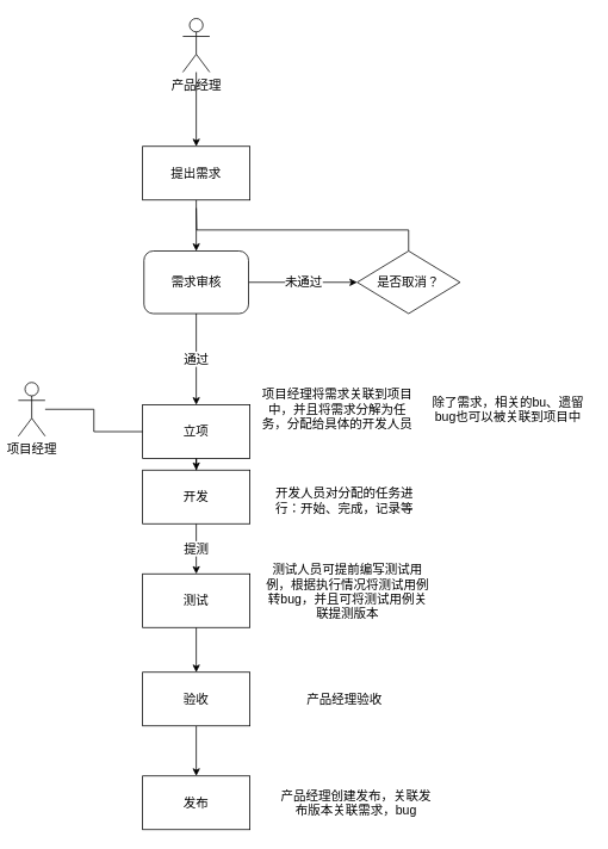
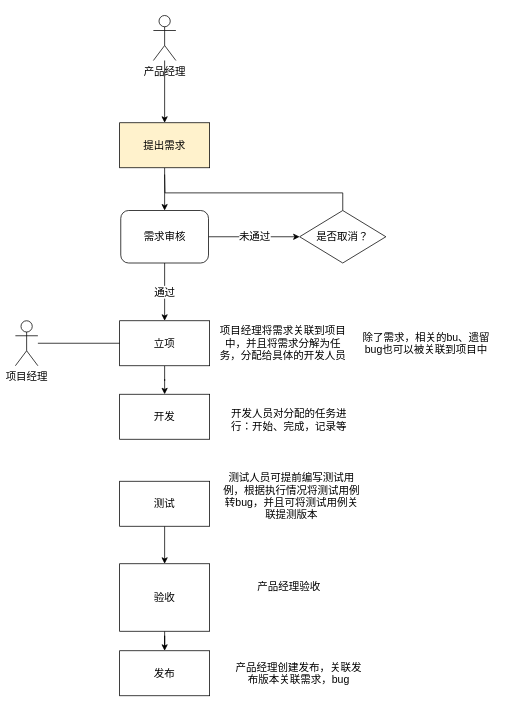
  <mxCell id="0" />
  <mxCell id="1" parent="0" />
  <mxCell id="2" style="edgeStyle=orthogonalEdgeStyle;rounded=0;orthogonalLoop=1;jettySize=auto;html=1;fontSize=14;" parent="1" source="3" target="5" edge="1"><mxGeometry relative="1" as="geometry" /></mxCell>
  <mxCell id="3" value="产品经理" style="shape=umlActor;verticalLabelPosition=bottom;verticalAlign=top;html=1;outlineConnect=0;fontSize=14;" parent="1" vertex="1"><mxGeometry x="204" y="20" width="30" height="60" as="geometry" /></mxCell>
  <mxCell id="4" value="" style="edgeStyle=orthogonalEdgeStyle;rounded=0;orthogonalLoop=1;jettySize=auto;html=1;fontSize=14;" parent="1" source="5" target="8" edge="1"><mxGeometry relative="1" as="geometry" /></mxCell>
- <mxCell id="5" value="提出需求" style="whiteSpace=wrap;html=1;fontSize=14;" parent="1" vertex="1"><mxGeometry x="159" y="163" width="120" height="60" as="geometry" /></mxCell>
+ <mxCell id="5" value="提出需求" style="whiteSpace=wrap;html=1;fontSize=14;fillColor=#fff2cc;" parent="1" vertex="1"><mxGeometry x="159" y="163" width="120" height="60" as="geometry" /></mxCell>
  <mxCell id="6" value="通过" style="edgeStyle=orthogonalEdgeStyle;rounded=0;orthogonalLoop=1;jettySize=auto;html=1;fontSize=14;" parent="1" source="8" target="10" edge="1"><mxGeometry relative="1" as="geometry" /></mxCell>
  <mxCell id="7" value="未通过" style="edgeStyle=orthogonalEdgeStyle;rounded=0;orthogonalLoop=1;jettySize=auto;html=1;fontSize=14;entryX=0;entryY=0.5;entryDx=0;entryDy=0;" parent="1" source="8" target="13" edge="1"><mxGeometry relative="1" as="geometry"><mxPoint x="405" y="307" as="targetPoint" /></mxGeometry></mxCell>
  <mxCell id="8" value="需求审核" style="whiteSpace=wrap;html=1;fontSize=14;rounded=1;" parent="1" vertex="1"><mxGeometry x="160.5" y="280" width="117" height="70" as="geometry" /></mxCell>
  <mxCell id="9" value="" style="edgeStyle=orthogonalEdgeStyle;rounded=0;orthogonalLoop=1;jettySize=auto;html=1;fontSize=14;endArrow=classic;endFill=1;strokeColor=#000000;" parent="1" source="10" target="18" edge="1"><mxGeometry relative="1" as="geometry" /></mxCell>
- <mxCell id="10" value="立项" style="whiteSpace=wrap;html=1;fontSize=14;" parent="1" vertex="1"><mxGeometry x="159" y="452" width="120" height="60" as="geometry" /></mxCell>
+ <mxCell id="10" value="立项" style="whiteSpace=wrap;html=1;fontSize=14;" parent="1" vertex="1"><mxGeometry x="159" y="427" width="120" height="60" as="geometry" /></mxCell>
  <mxCell id="11" style="rounded=0;orthogonalLoop=1;jettySize=auto;html=1;exitX=0.5;exitY=0;exitDx=0;exitDy=0;fontSize=14;strokeColor=none;" parent="1" source="13" edge="1"><mxGeometry relative="1" as="geometry"><mxPoint x="219.2" y="231.4" as="targetPoint" /></mxGeometry></mxCell>
  <mxCell id="12" style="edgeStyle=orthogonalEdgeStyle;rounded=0;orthogonalLoop=1;jettySize=auto;html=1;exitX=0.5;exitY=0;exitDx=0;exitDy=0;fontSize=14;strokeColor=#000000;endArrow=none;endFill=0;" parent="1" source="13" edge="1"><mxGeometry relative="1" as="geometry"><mxPoint x="219" y="232" as="targetPoint" /></mxGeometry></mxCell>
  <mxCell id="13" value="是否取消？" style="rhombus;whiteSpace=wrap;html=1;fontSize=14;" parent="1" vertex="1"><mxGeometry x="399" y="280" width="115" height="70" as="geometry" /></mxCell>
  <mxCell id="14" style="edgeStyle=orthogonalEdgeStyle;rounded=0;orthogonalLoop=1;jettySize=auto;html=1;entryX=0;entryY=0.5;entryDx=0;entryDy=0;fontSize=14;endArrow=none;endFill=0;strokeColor=#000000;" parent="1" source="15" target="10" edge="1"><mxGeometry relative="1" as="geometry" /></mxCell>
  <mxCell id="15" value="项目经理" style="shape=umlActor;verticalLabelPosition=bottom;verticalAlign=top;html=1;outlineConnect=0;fontSize=14;" parent="1" vertex="1"><mxGeometry x="20" y="427" width="30" height="60" as="geometry" /></mxCell>
  <mxCell id="16" value="项目经理将需求关联到项目中，并且将需求分解为任务，分配给具体的开发人员" style="text;html=1;strokeColor=none;fillColor=none;align=center;verticalAlign=middle;whiteSpace=wrap;rounded=0;fontSize=14;" parent="1" vertex="1"><mxGeometry x="287" y="428.25" width="180" height="57.5" as="geometry" /></mxCell>
- <mxCell id="17" value="提测" style="edgeStyle=orthogonalEdgeStyle;rounded=0;orthogonalLoop=1;jettySize=auto;html=1;fontSize=14;endArrow=classic;endFill=1;strokeColor=#000000;" parent="1" source="18" target="22" edge="1"><mxGeometry relative="1" as="geometry" /></mxCell>
  <mxCell id="18" value="开发" style="whiteSpace=wrap;html=1;fontSize=14;" parent="1" vertex="1"><mxGeometry x="159" y="525" width="120" height="60" as="geometry" /></mxCell>
  <mxCell id="19" value="开发人员对分配的任务进行：开始、完成，记录等" style="text;html=1;strokeColor=none;fillColor=none;align=center;verticalAlign=middle;whiteSpace=wrap;rounded=0;fontSize=14;" parent="1" vertex="1"><mxGeometry x="295" y="530" width="180" height="57.5" as="geometry" /></mxCell>
  <mxCell id="20" value="除了需求，相关的bu、遗留bug也可以被关联到项目中" style="text;html=1;strokeColor=none;fillColor=none;align=center;verticalAlign=middle;whiteSpace=wrap;rounded=0;fontSize=14;" parent="1" vertex="1"><mxGeometry x="478" y="428.25" width="180" height="57.5" as="geometry" /></mxCell>
  <mxCell id="21" value="" style="edgeStyle=orthogonalEdgeStyle;rounded=0;orthogonalLoop=1;jettySize=auto;html=1;fontSize=14;endArrow=classic;endFill=1;strokeColor=#000000;" parent="1" source="22" target="25" edge="1"><mxGeometry relative="1" as="geometry" /></mxCell>
  <mxCell id="22" value="测试" style="whiteSpace=wrap;html=1;fontSize=14;" parent="1" vertex="1"><mxGeometry x="159" y="641" width="120" height="60" as="geometry" /></mxCell>
  <mxCell id="23" value="测试人员可提前编写测试用例，根据执行情况将测试用例转bug，并且可将测试用例关联提测版本" style="text;html=1;strokeColor=none;fillColor=none;align=center;verticalAlign=middle;whiteSpace=wrap;rounded=0;fontSize=14;" parent="1" vertex="1"><mxGeometry x="295" y="625.63" width="187" height="70.75" as="geometry" /></mxCell>
  <mxCell id="24" value="" style="edgeStyle=orthogonalEdgeStyle;rounded=0;orthogonalLoop=1;jettySize=auto;html=1;fontSize=14;endArrow=classic;endFill=1;strokeColor=#000000;" parent="1" source="25" target="27" edge="1"><mxGeometry relative="1" as="geometry" /></mxCell>
- <mxCell id="25" value="验收" style="whiteSpace=wrap;html=1;fontSize=14;" parent="1" vertex="1"><mxGeometry x="159" y="751" width="120" height="60" as="geometry" /></mxCell>
+ <mxCell id="25" value="验收" style="whiteSpace=wrap;html=1;fontSize=14;" parent="1" vertex="1"><mxGeometry x="159" y="751" width="120" height="90" as="geometry" /></mxCell>
  <mxCell id="26" value="产品经理验收" style="text;html=1;strokeColor=none;fillColor=none;align=center;verticalAlign=middle;whiteSpace=wrap;rounded=0;fontSize=14;" parent="1" vertex="1"><mxGeometry x="295" y="752.25" width="180" height="57.5" as="geometry" /></mxCell>
  <mxCell id="27" value="发布" style="whiteSpace=wrap;html=1;fontSize=14;" parent="1" vertex="1"><mxGeometry x="159" y="867" width="120" height="60" as="geometry" /></mxCell>
  <mxCell id="28" value="产品经理创建发布，关联发布版本关联需求，bug" style="text;html=1;strokeColor=none;fillColor=none;align=center;verticalAlign=middle;whiteSpace=wrap;rounded=0;fontSize=14;" parent="1" vertex="1"><mxGeometry x="308" y="868.25" width="180" height="57.5" as="geometry" /></mxCell>
